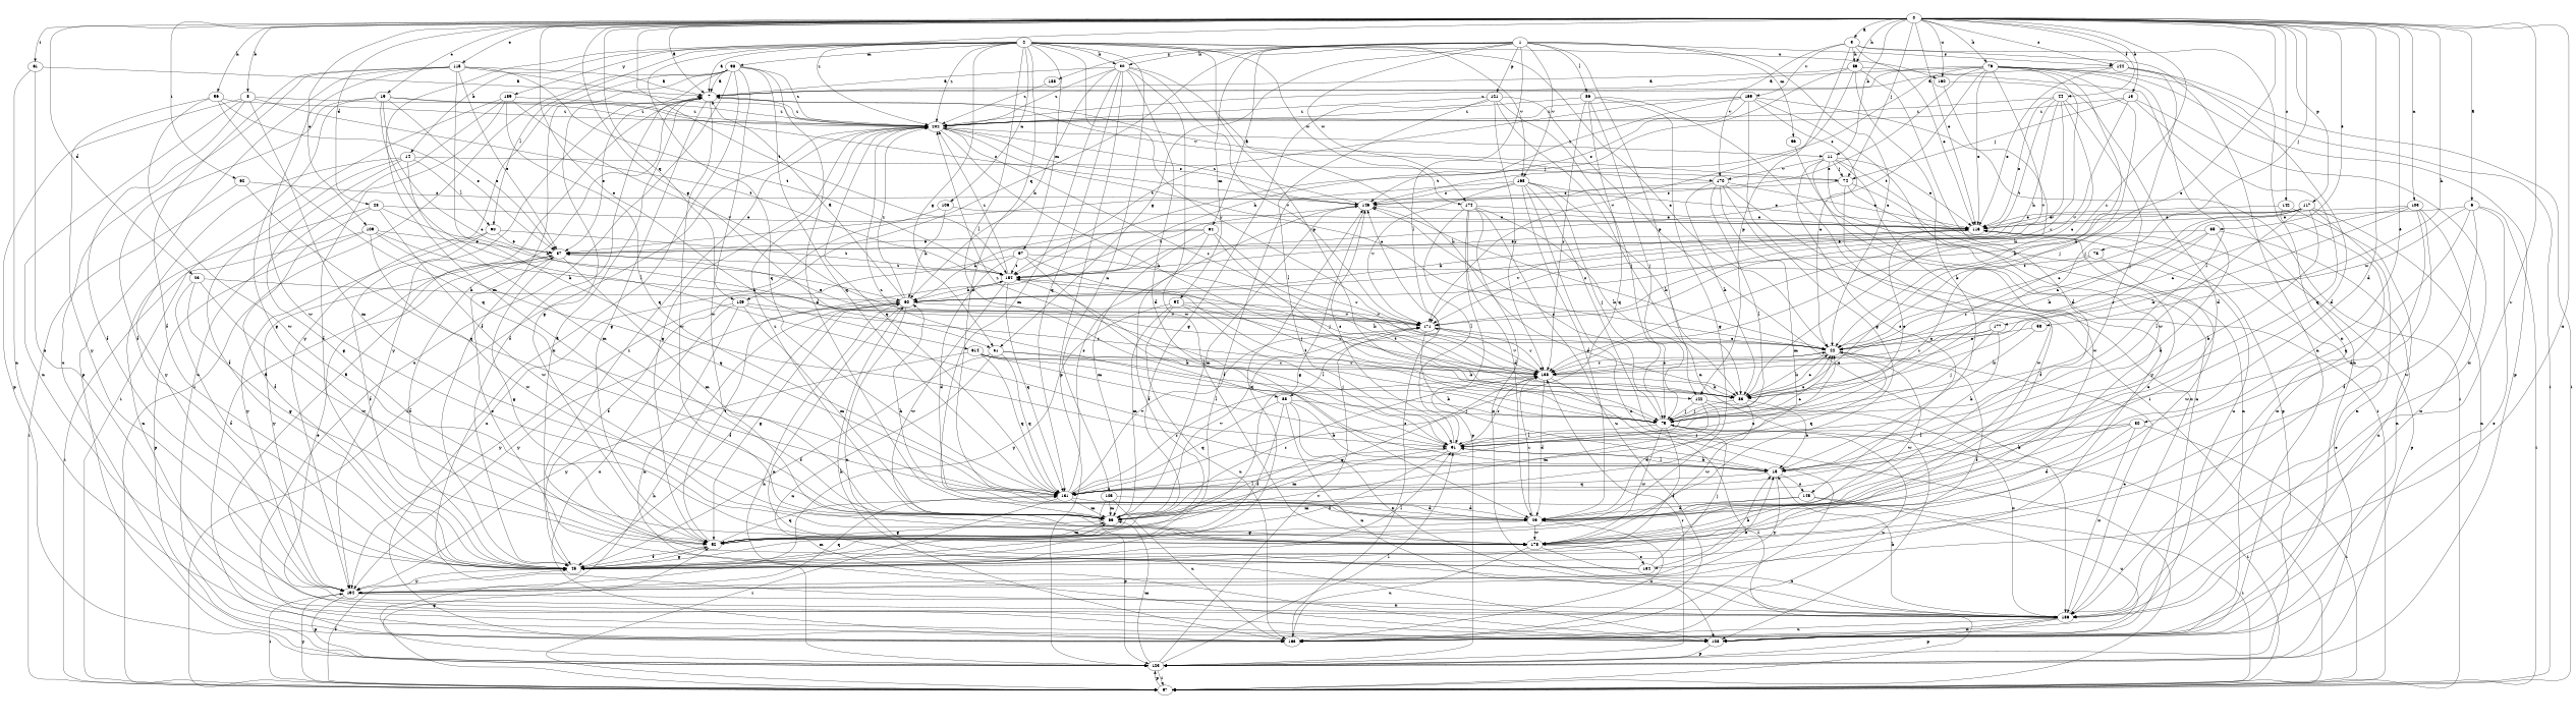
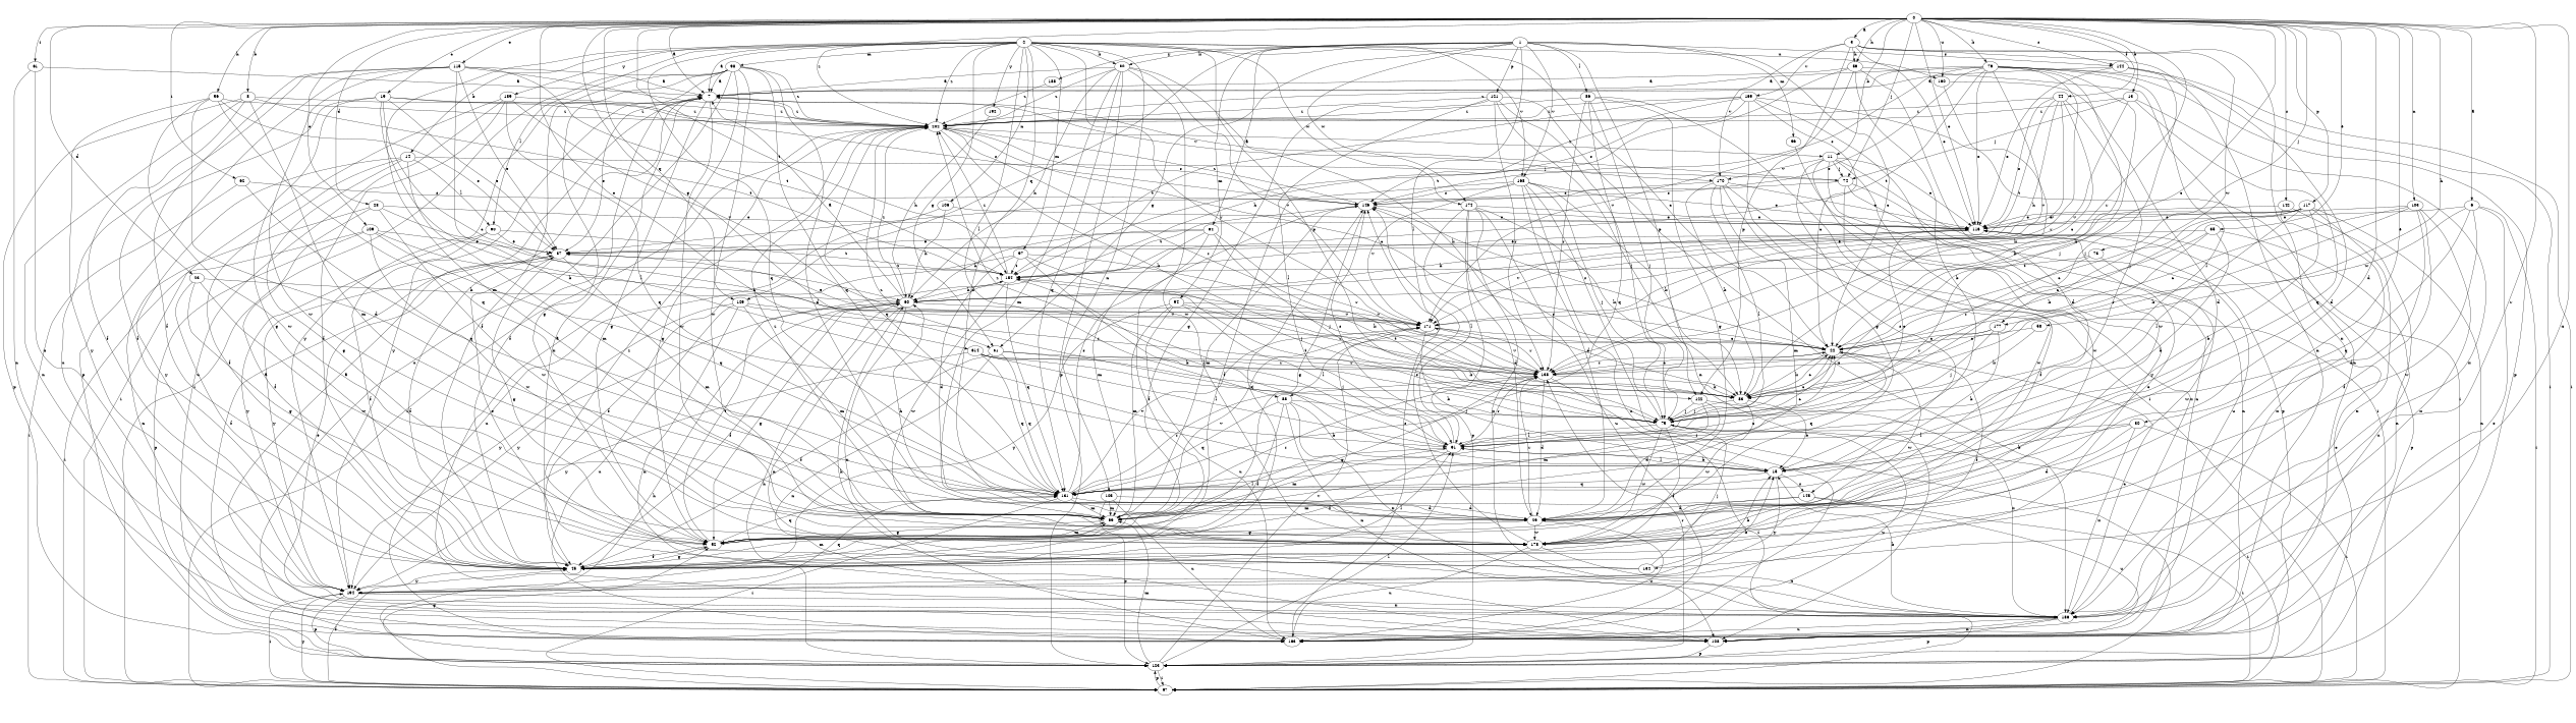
  strict digraph {
    0
    3
    6
    7
    8
    11
    13
    19
    22
    23
    28
    29
    30
    35
    44
    51
    56
    58
    59
    61
    62
    73
    74
    79
    103
    109
    n27 [label=614]
    115
    116
    117
    129
    134
    138
    142
    144
    154
    160
    186
    202
    122
    108
    169
    170
    177
    131
    67
    163
    178
    37
    45
    52
    194
    99
    123
    145
    171
    91
    146
    83
    60
    15
    75
    1
    64
    80
    86
    88
    94
    96
    121
    168
    174
    188
    2
    14
    90
    97
    98
    105
    106
    189
+   192
    0 -> 3 [label=a]
    0 -> 6 [label=a]
    0 -> 7 [label=a]
    0 -> 8 [label=b]
    0 -> 11 [label=b]
    0 -> 13 [label=b]
    0 -> 19 [label=c]
    0 -> 22 [label=c]
    0 -> 23 [label=d]
    0 -> 28 [label=d]
    0 -> 29 [label=d]
    0 -> 30 [label=e]
    0 -> 35 [label=e]
    0 -> 44 [label=f]
    0 -> 51 [label=g]
    0 -> 56 [label=h]
    0 -> 58 [label=h]
    0 -> 59 [label=h]
    0 -> 61 [label=i]
    0 -> 62 [label=i]
    0 -> 73 [label=j]
    0 -> 74 [label=j]
    0 -> 79 [label=k]
    0 -> 103 [label=n]
    0 -> 109 [label=o]
    0 -> n27 [label=o]
    0 -> 115 [label=o]
    0 -> 116 [label=o]
    0 -> 117 [label=p]
    0 -> 129 [label=q]
    0 -> 134 [label=r]
    0 -> 138 [label=r]
    0 -> 142 [label=s]
    0 -> 144 [label=s]
    0 -> 154 [label=t]
    0 -> 160 [label=u]
    0 -> 186 [label=x]
    0 -> 202 [label=z]
    3 -> 59 [label=h]
    3 -> 116 [label=o]
    3 -> 186 [label=x]
    3 -> 122 [label=p]
    3 -> 108 [label=n]
    3 -> 169 [label=v]
    3 -> 170 [label=v]
+   3 -> 177 [label=w]
    6 -> 116 [label=o]
    6 -> 177 [label=w]
    6 -> 131 [label=q]
    6 -> 67 [label=i]
    6 -> 163 [label=e]
    6 -> 178 [label=w]
    7 -> 202 [label=z]
    7 -> 170 [label=v]
    7 -> 178 [label=w]
    7 -> 37 [label=e]
    7 -> 45 [label=f]
    7 -> 52 [label=g]
    7 -> 194 [label=y]
    8 -> 154 [label=t]
    8 -> 202 [label=z]
    8 -> 108 [label=n]
    8 -> 45 [label=f]
    8 -> 99 [label=m]
    8 -> 123 [label=p]
    11 -> 74 [label=j]
    11 -> 116 [label=o]
    11 -> 108 [label=n]
    11 -> 170 [label=v]
    11 -> 178 [label=w]
    11 -> 194 [label=y]
    11 -> 123 [label=p]
    11 -> 145 [label=s]
    13 -> 74 [label=j]
    13 -> 186 [label=x]
    13 -> 202 [label=z]
    13 -> 131 [label=q]
    13 -> 171 [label=v]
    19 -> 22 [label=c]
    19 -> 202 [label=z]
    19 -> 37 [label=e]
    19 -> 45 [label=f]
    19 -> 52 [label=g]
    19 -> 91 [label=l]
    19 -> 146 [label=s]
    22 -> 138 [label=r]
    22 -> 131 [label=q]
    22 -> 178 [label=w]
    22 -> 45 [label=f]
    22 -> 146 [label=s]
    22 -> 83 [label=k]
    23 -> 178 [label=w]
    23 -> 45 [label=f]
    23 -> 52 [label=g]
    23 -> 60 [label=h]
    28 -> 116 [label=o]
    28 -> 108 [label=n]
    28 -> 178 [label=w]
    28 -> 45 [label=f]
    28 -> 60 [label=h]
    29 -> 138 [label=r]
    29 -> 163 [label=u]
    29 -> 178 [label=w]
    29 -> 52 [label=g]
    29 -> 60 [label=h]
    30 -> 29 [label=d]
    30 -> 186 [label=x]
    30 -> 67 [label=i]
    30 -> 91 [label=l]
    30 -> 15 [label=b]
    35 -> 22 [label=c]
    35 -> 138 [label=r]
    35 -> 163 [label=u]
    35 -> 37 [label=e]
    35 -> 15 [label=b]
    44 -> 22 [label=c]
    44 -> 116 [label=o]
    44 -> 154 [label=t]
    44 -> 202 [label=z]
    44 -> 171 [label=v]
    44 -> 60 [label=h]
    44 -> 75 [label=j]
    51 -> 138 [label=r]
    51 -> 108 [label=n]
    51 -> 131 [label=q]
    51 -> 45 [label=f]
    51 -> 75 [label=j]
    56 -> 202 [label=z]
    56 -> 131 [label=q]
    56 -> 178 [label=w]
    56 -> 37 [label=e]
    56 -> 194 [label=y]
    58 -> 22 [label=c]
    58 -> 83 [label=k]
    59 -> 7 [label=a]
    59 -> 29 [label=d]
    59 -> 154 [label=t]
    59 -> 108 [label=n]
    59 -> 171 [label=v]
    59 -> 15 [label=b]
    61 -> 7 [label=a]
    61 -> 186 [label=x]
    61 -> 108 [label=n]
    62 -> 131 [label=q]
    62 -> 67 [label=i]
    62 -> 146 [label=s]
    73 -> 138 [label=r]
    73 -> 154 [label=t]
    73 -> 178 [label=w]
    74 -> 7 [label=a]
    74 -> 108 [label=n]
    74 -> 163 [label=u]
    74 -> 178 [label=w]
    74 -> 146 [label=s]
    79 -> 7 [label=a]
    79 -> 116 [label=o]
    79 -> 138 [label=r]
    79 -> 154 [label=t]
    79 -> 202 [label=z]
    79 -> 67 [label=i]
    79 -> 37 [label=e]
    79 -> 123 [label=p]
    79 -> 171 [label=v]
    79 -> 91 [label=l]
    79 -> 146 [label=s]
    79 -> 83 [label=k]
    79 -> 75 [label=j]
    103 -> 22 [label=c]
    103 -> 29 [label=d]
    103 -> 116 [label=o]
    103 -> 186 [label=x]
    103 -> 45 [label=f]
    103 -> 83 [label=k]
    109 -> 22 [label=c]
    109 -> 131 [label=q]
    109 -> 67 [label=i]
    109 -> 178 [label=w]
    109 -> 37 [label=e]
    109 -> 123 [label=p]
    n27 -> 138 [label=r]
    n27 -> 131 [label=q]
    n27 -> 194 [label=y]
    n27 -> 91 [label=l]
    n27 -> 83 [label=k]
    n27 -> 75 [label=j]
    115 -> 7 [label=a]
    115 -> 154 [label=t]
    115 -> 202 [label=z]
    115 -> 163 [label=u]
    115 -> 178 [label=w]
    115 -> 37 [label=e]
    115 -> 45 [label=f]
    115 -> 123 [label=p]
    115 -> 15 [label=b]
    116 -> 37 [label=e]
    116 -> 123 [label=p]
    116 -> 171 [label=v]
    116 -> 60 [label=h]
    117 -> 22 [label=c]
    117 -> 116 [label=o]
    117 -> 186 [label=x]
    117 -> 108 [label=n]
    117 -> 91 [label=l]
    117 -> 83 [label=k]
    117 -> 60 [label=h]
    117 -> 15 [label=b]
    129 -> 138 [label=r]
    129 -> 108 [label=n]
    129 -> 163 [label=u]
    129 -> 194 [label=y]
    129 -> 99 [label=m]
    129 -> 171 [label=v]
    134 -> 202 [label=z]
    134 -> 37 [label=e]
    134 -> 15 [label=b]
    134 -> 75 [label=j]
    138 -> 22 [label=c]
    138 -> 29 [label=d]
    138 -> 67 [label=i]
    138 -> 52 [label=g]
    138 -> 171 [label=v]
    138 -> 83 [label=k]
    142 -> 116 [label=o]
    142 -> 186 [label=x]
    142 -> 108 [label=n]
    144 -> 7 [label=a]
    144 -> 29 [label=d]
    144 -> 116 [label=o]
    144 -> 67 [label=i]
    144 -> 75 [label=j]
    154 -> 202 [label=z]
    154 -> 131 [label=q]
    154 -> 178 [label=w]
    154 -> 91 [label=l]
    154 -> 60 [label=h]
    160 -> 29 [label=d]
    160 -> 83 [label=k]
    186 -> 22 [label=c]
    186 -> 108 [label=n]
    186 -> 163 [label=u]
    186 -> 37 [label=e]
    186 -> 123 [label=p]
    186 -> 15 [label=b]
    202 -> 11 [label=z]
    202 -> 22 [label=c]
    202 -> 138 [label=r]
    202 -> 131 [label=q]
    202 -> 67 [label=i]
    202 -> 52 [label=g]
    202 -> 146 [label=s]
    202 -> 83 [label=k]
    122 -> 29 [label=d]
    122 -> 186 [label=x]
    122 -> 99 [label=m]
    122 -> 75 [label=j]
    108 -> 7 [label=a]
    108 -> 123 [label=p]
    169 -> 22 [label=c]
    169 -> 154 [label=t]
    169 -> 202 [label=z]
    169 -> 67 [label=i]
    169 -> 178 [label=w]
    169 -> 52 [label=g]
    169 -> 146 [label=s]
    169 -> 60 [label=h]
    170 -> 116 [label=o]
    170 -> 186 [label=x]
    170 -> 45 [label=f]
    170 -> 99 [label=m]
    170 -> 91 [label=l]
    170 -> 146 [label=s]
    170 -> 83 [label=k]
    177 -> 22 [label=c]
    177 -> 138 [label=r]
    177 -> 15 [label=b]
    177 -> 75 [label=j]
    131 -> 22 [label=c]
    131 -> 29 [label=d]
    131 -> 138 [label=r]
    131 -> 67 [label=i]
    131 -> 99 [label=m]
    131 -> 171 [label=v]
    131 -> 146 [label=s]
    67 -> 45 [label=f]
    67 -> 194 [label=y]
    67 -> 123 [label=p]
    67 -> 60 [label=h]
    163 -> 7 [label=a]
    163 -> 146 [label=s]
    163 -> 60 [label=h]
    178 -> 116 [label=o]
    178 -> 186 [label=x]
    178 -> 163 [label=u]
-   178 -> 134 [label=s]
+   178 -> 146 [label=s]
    37 -> 154 [label=t]
    37 -> 45 [label=f]
    37 -> 52 [label=g]
    37 -> 194 [label=y]
    37 -> 99 [label=m]
    45 -> 7 [label=a]
    45 -> 52 [label=g]
    45 -> 194 [label=y]
    45 -> 99 [label=m]
    45 -> 91 [label=l]
    45 -> 146 [label=s]
    52 -> 154 [label=t]
    52 -> 131 [label=q]
    52 -> 45 [label=f]
    52 -> 99 [label=m]
    194 -> 186 [label=x]
    194 -> 131 [label=q]
    194 -> 67 [label=i]
    194 -> 123 [label=p]
    194 -> 15 [label=b]
    99 -> 138 [label=r]
    99 -> 202 [label=z]
    99 -> 52 [label=g]
    99 -> 171 [label=v]
    99 -> 91 [label=l]
    123 -> 116 [label=o]
    123 -> 138 [label=r]
    123 -> 67 [label=i]
    123 -> 52 [label=g]
    123 -> 99 [label=m]
    123 -> 171 [label=v]
    123 -> 91 [label=l]
    123 -> 60 [label=h]
    145 -> 29 [label=d]
    145 -> 67 [label=i]
    145 -> 163 [label=u]
    145 -> 99 [label=m]
    171 -> 22 [label=c]
    171 -> 138 [label=r]
    171 -> 37 [label=e]
    171 -> 15 [label=b]
    91 -> 22 [label=c]
    91 -> 138 [label=r]
    91 -> 202 [label=z]
    91 -> 45 [label=f]
    91 -> 99 [label=m]
    91 -> 146 [label=s]
    91 -> 15 [label=b]
    146 -> 116 [label=o]
    146 -> 154 [label=t]
    146 -> 202 [label=z]
    146 -> 52 [label=g]
    146 -> 99 [label=m]
    83 -> 22 [label=c]
    83 -> 154 [label=t]
    83 -> 178 [label=w]
    83 -> 15 [label=b]
    83 -> 75 [label=j]
    60 -> 7 [label=a]
    60 -> 186 [label=x]
    60 -> 202 [label=z]
    60 -> 108 [label=n]
    60 -> 45 [label=f]
    60 -> 52 [label=g]
    60 -> 194 [label=y]
    60 -> 171 [label=v]
    15 -> 131 [label=q]
    15 -> 194 [label=y]
    15 -> 145 [label=s]
    15 -> 91 [label=l]
    75 -> 22 [label=c]
    75 -> 116 [label=o]
    75 -> 154 [label=t]
    75 -> 202 [label=z]
    75 -> 67 [label=i]
    75 -> 163 [label=u]
    75 -> 178 [label=w]
    75 -> 45 [label=f]
    75 -> 91 [label=l]
    75 -> 146 [label=s]
    1 -> 22 [label=c]
    1 -> 51 [label=g]
    1 -> 129 [label=q]
    1 -> 144 [label=s]
    1 -> 122 [label=p]
    1 -> 64 [label=i]
    1 -> 80 [label=k]
    1 -> 86 [label=l]
    1 -> 88 [label=l]
    1 -> 94 [label=m]
    1 -> 96 [label=m]
    1 -> 121 [label=p]
    1 -> 168 [label=v]
    1 -> 174 [label=w]
    1 -> 188 [label=y]
    64 -> 138 [label=r]
    64 -> 37 [label=e]
    64 -> 45 [label=f]
    64 -> 99 [label=m]
    64 -> 60 [label=h]
    64 -> 75 [label=j]
    80 -> 7 [label=a]
-   80 -> 29 [label=d]
+   56 -> 29 [label=d]
    80 -> 202 [label=z]
    80 -> 131 [label=q]
    80 -> 178 [label=w]
    80 -> 99 [label=m]
    80 -> 123 [label=p]
    80 -> 171 [label=v]
    80 -> 83 [label=k]
    80 -> 60 [label=h]
    86 -> 138 [label=r]
    86 -> 202 [label=z]
    86 -> 131 [label=q]
    86 -> 67 [label=i]
    86 -> 52 [label=g]
    86 -> 75 [label=j]
    88 -> 186 [label=x]
    88 -> 108 [label=n]
    88 -> 131 [label=q]
    88 -> 45 [label=f]
    88 -> 15 [label=b]
    88 -> 75 [label=j]
    94 -> 138 [label=r]
    94 -> 163 [label=u]
    94 -> 194 [label=y]
    94 -> 99 [label=m]
    94 -> 171 [label=v]
    94 -> 91 [label=l]
    96 -> 67 [label=i]
    121 -> 138 [label=r]
    121 -> 186 [label=x]
    121 -> 202 [label=z]
    121 -> 108 [label=n]
    121 -> 52 [label=g]
    121 -> 91 [label=l]
    121 -> 75 [label=j]
    168 -> 29 [label=d]
    168 -> 116 [label=o]
    168 -> 67 [label=i]
    168 -> 163 [label=u]
    168 -> 45 [label=f]
    168 -> 171 [label=v]
    168 -> 146 [label=s]
    168 -> 83 [label=k]
    168 -> 75 [label=j]
    174 -> 29 [label=d]
    174 -> 116 [label=o]
    174 -> 186 [label=x]
    174 -> 163 [label=u]
    174 -> 123 [label=p]
    174 -> 91 [label=l]
    174 -> 83 [label=k]
    188 -> 202 [label=z]
    2 -> 7 [label=a]
    2 -> 22 [label=c]
    2 -> 29 [label=d]
    2 -> 51 [label=g]
    2 -> 138 [label=r]
    2 -> 160 [label=u]
    2 -> 202 [label=z]
    2 -> 122 [label=p]
    2 -> 131 [label=q]
    2 -> 99 [label=m]
    2 -> 80 [label=k]
    2 -> 88 [label=l]
    2 -> 168 [label=v]
    2 -> 174 [label=w]
    2 -> 14 [label=b]
    2 -> 90 [label=l]
    2 -> 97 [label=m]
    2 -> 98 [label=m]
    2 -> 105 [label=n]
    2 -> 106 [label=n]
    2 -> 189 [label=y]
+   2 -> 192 [label=y]
    14 -> 74 [label=j]
    14 -> 45 [label=f]
    14 -> 52 [label=g]
    14 -> 194 [label=y]
    14 -> 99 [label=m]
    14 -> 90 [label=l]
    90 -> 154 [label=t]
    90 -> 37 [label=e]
    90 -> 45 [label=f]
    90 -> 194 [label=y]
    97 -> 29 [label=d]
    97 -> 154 [label=t]
    97 -> 45 [label=f]
    97 -> 83 [label=k]
    97 -> 15 [label=b]
    97 -> 75 [label=j]
    98 -> 7 [label=a]
    98 -> 29 [label=d]
    98 -> 186 [label=x]
    98 -> 202 [label=z]
    98 -> 131 [label=q]
    98 -> 67 [label=i]
    98 -> 163 [label=u]
    98 -> 178 [label=w]
    98 -> 45 [label=f]
    98 -> 52 [label=g]
    98 -> 194 [label=y]
    105 -> 29 [label=d]
    105 -> 163 [label=u]
    105 -> 99 [label=m]
    105 -> 123 [label=p]
    106 -> 116 [label=o]
    106 -> 163 [label=u]
    106 -> 60 [label=h]
    189 -> 202 [label=z]
    189 -> 131 [label=q]
    189 -> 67 [label=i]
    189 -> 163 [label=u]
    189 -> 45 [label=f]
    189 -> 171 [label=v]
+   192 -> 60 [label=h]
  }
